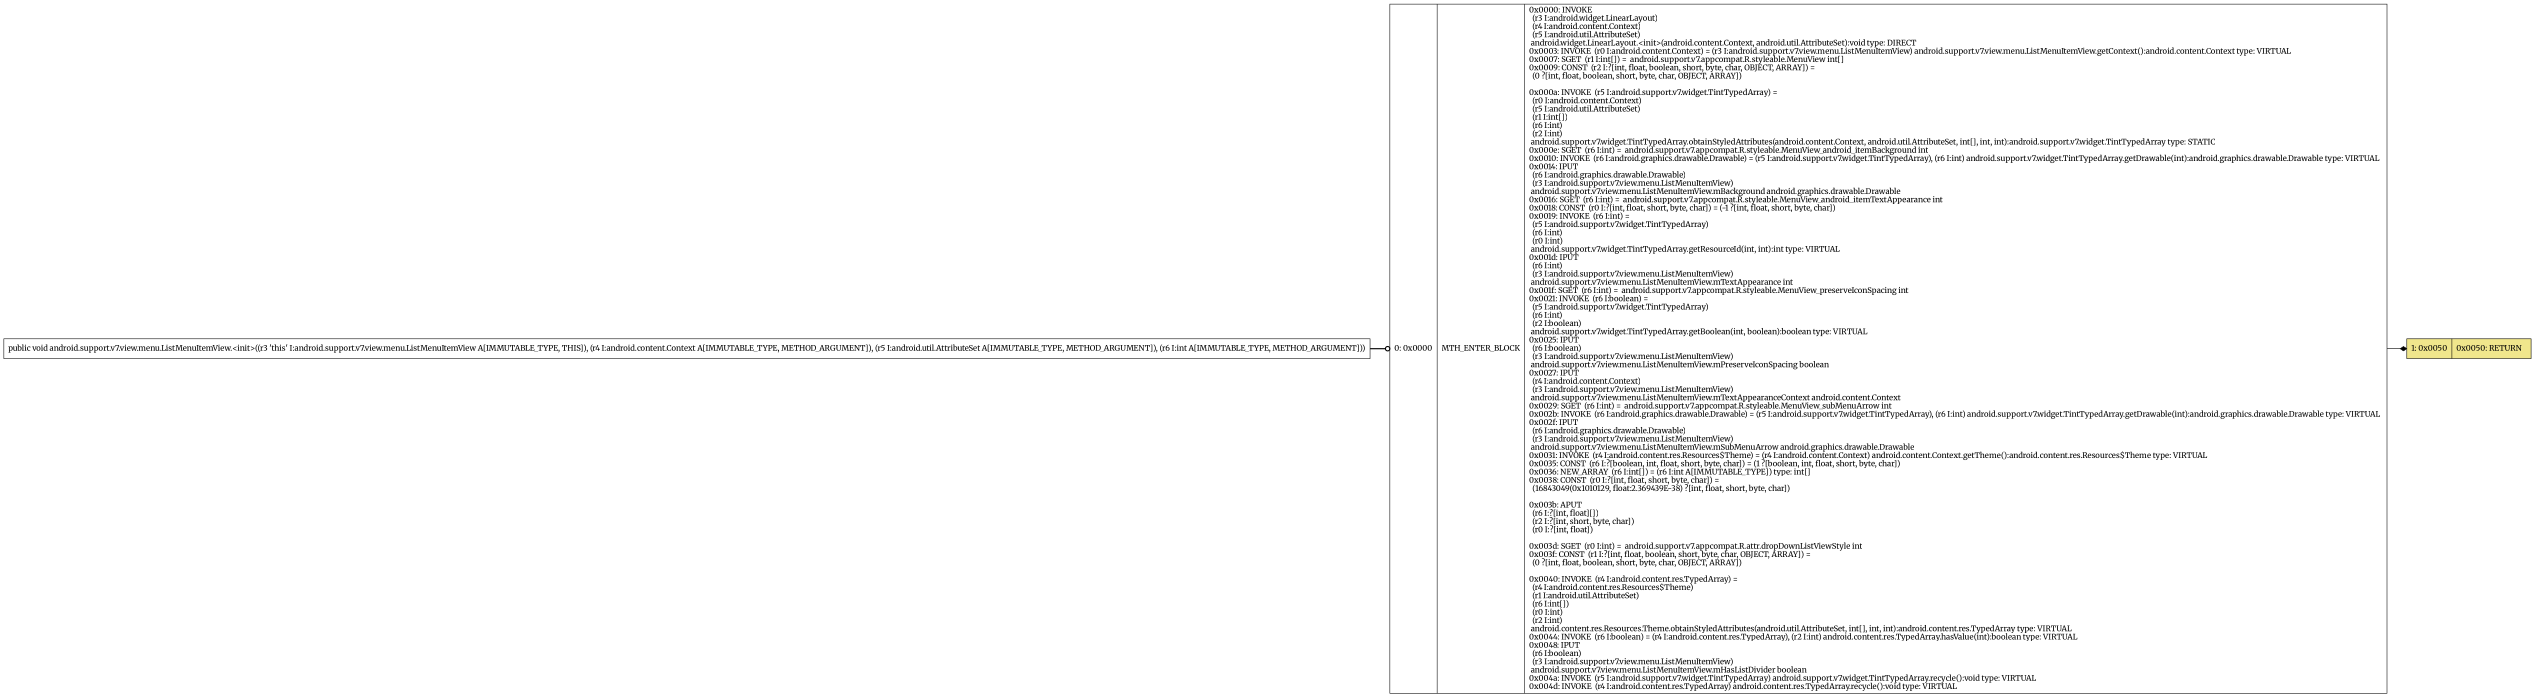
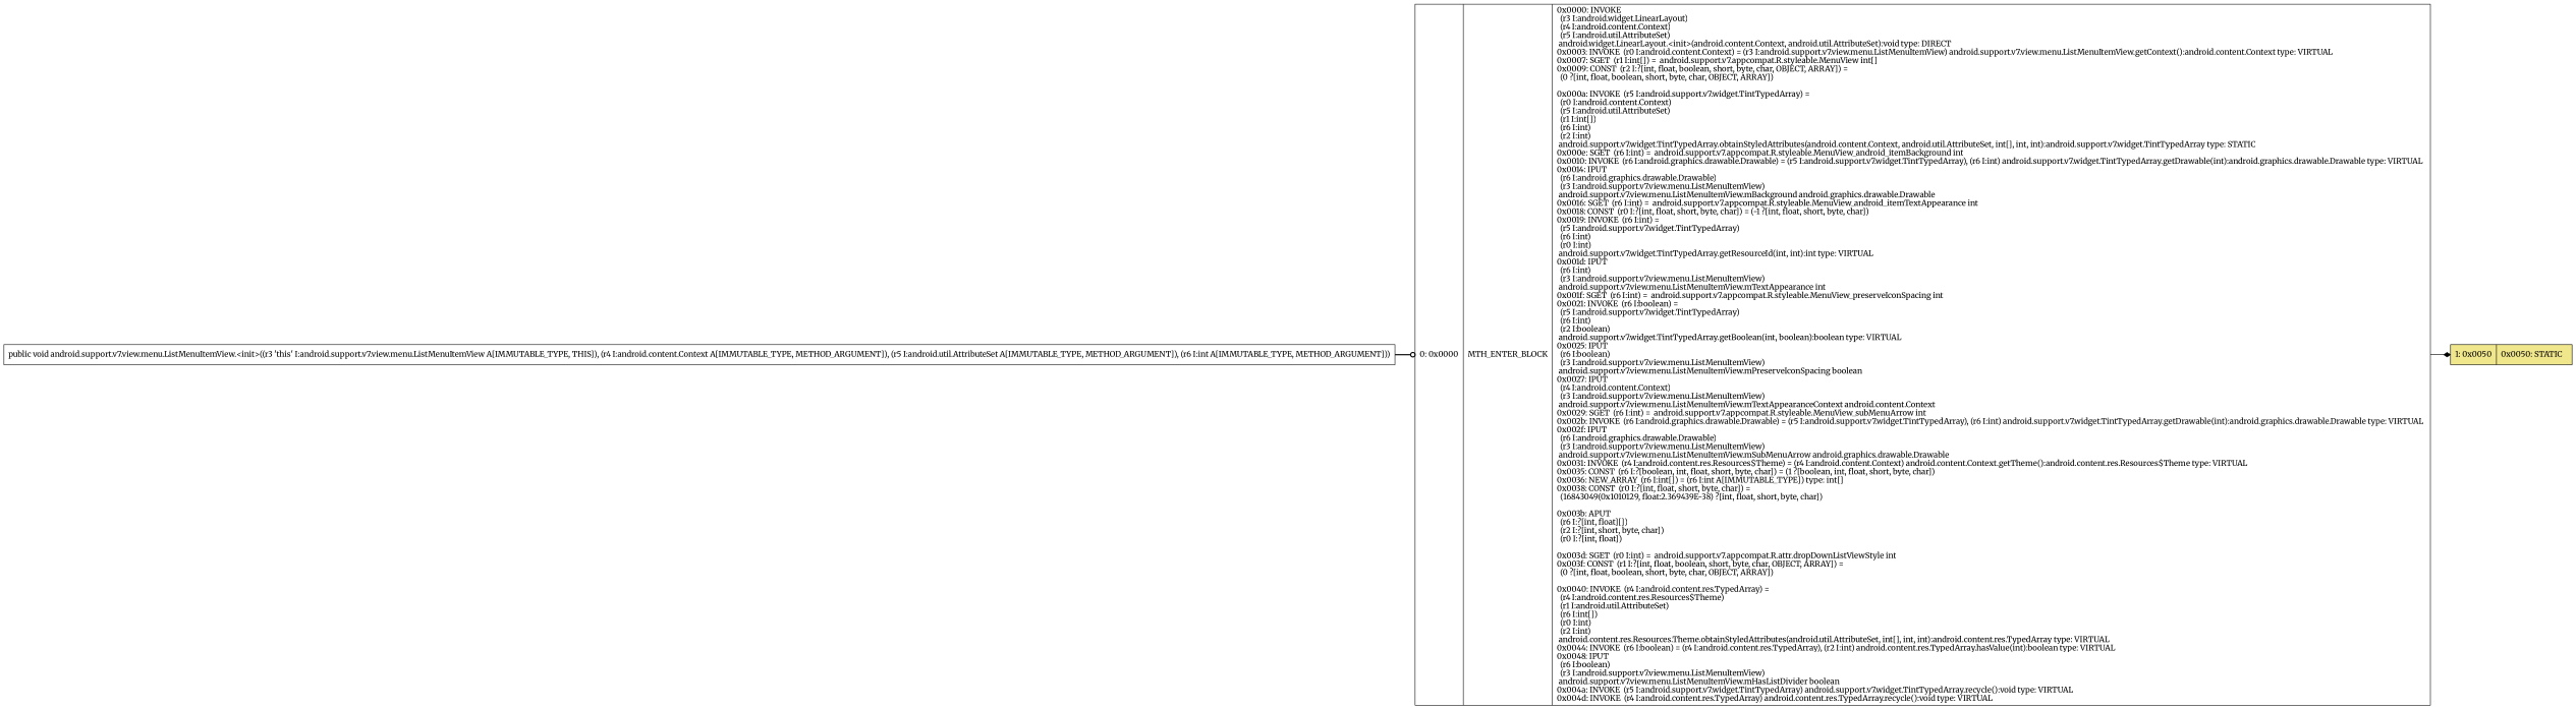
  digraph {
    rankdir=LR
    fontname=Merriweather
    node [shape=record style=filled fillcolor=white fontname=Merriweather]
    edge [fontname=Merriweather]
    n1 [label="{0\:\ 0x0000|MTH_ENTER_BLOCK\l|0x0000: INVOKE  \l  (r3 I:android.widget.LinearLayout)\l  (r4 I:android.content.Context)\l  (r5 I:android.util.AttributeSet)\l android.widget.LinearLayout.\<init\>(android.content.Context, android.util.AttributeSet):void type: DIRECT \l0x0003: INVOKE  (r0 I:android.content.Context) = (r3 I:android.support.v7.view.menu.ListMenuItemView) android.support.v7.view.menu.ListMenuItemView.getContext():android.content.Context type: VIRTUAL \l0x0007: SGET  (r1 I:int[]) =  android.support.v7.appcompat.R.styleable.MenuView int[] \l0x0009: CONST  (r2 I:?[int, float, boolean, short, byte, char, OBJECT, ARRAY]) = \l  (0 ?[int, float, boolean, short, byte, char, OBJECT, ARRAY])\l \l0x000a: INVOKE  (r5 I:android.support.v7.widget.TintTypedArray) = \l  (r0 I:android.content.Context)\l  (r5 I:android.util.AttributeSet)\l  (r1 I:int[])\l  (r6 I:int)\l  (r2 I:int)\l android.support.v7.widget.TintTypedArray.obtainStyledAttributes(android.content.Context, android.util.AttributeSet, int[], int, int):android.support.v7.widget.TintTypedArray type: STATIC \l0x000e: SGET  (r6 I:int) =  android.support.v7.appcompat.R.styleable.MenuView_android_itemBackground int \l0x0010: INVOKE  (r6 I:android.graphics.drawable.Drawable) = (r5 I:android.support.v7.widget.TintTypedArray), (r6 I:int) android.support.v7.widget.TintTypedArray.getDrawable(int):android.graphics.drawable.Drawable type: VIRTUAL \l0x0014: IPUT  \l  (r6 I:android.graphics.drawable.Drawable)\l  (r3 I:android.support.v7.view.menu.ListMenuItemView)\l android.support.v7.view.menu.ListMenuItemView.mBackground android.graphics.drawable.Drawable \l0x0016: SGET  (r6 I:int) =  android.support.v7.appcompat.R.styleable.MenuView_android_itemTextAppearance int \l0x0018: CONST  (r0 I:?[int, float, short, byte, char]) = (\-1 ?[int, float, short, byte, char]) \l0x0019: INVOKE  (r6 I:int) = \l  (r5 I:android.support.v7.widget.TintTypedArray)\l  (r6 I:int)\l  (r0 I:int)\l android.support.v7.widget.TintTypedArray.getResourceId(int, int):int type: VIRTUAL \l0x001d: IPUT  \l  (r6 I:int)\l  (r3 I:android.support.v7.view.menu.ListMenuItemView)\l android.support.v7.view.menu.ListMenuItemView.mTextAppearance int \l0x001f: SGET  (r6 I:int) =  android.support.v7.appcompat.R.styleable.MenuView_preserveIconSpacing int \l0x0021: INVOKE  (r6 I:boolean) = \l  (r5 I:android.support.v7.widget.TintTypedArray)\l  (r6 I:int)\l  (r2 I:boolean)\l android.support.v7.widget.TintTypedArray.getBoolean(int, boolean):boolean type: VIRTUAL \l0x0025: IPUT  \l  (r6 I:boolean)\l  (r3 I:android.support.v7.view.menu.ListMenuItemView)\l android.support.v7.view.menu.ListMenuItemView.mPreserveIconSpacing boolean \l0x0027: IPUT  \l  (r4 I:android.content.Context)\l  (r3 I:android.support.v7.view.menu.ListMenuItemView)\l android.support.v7.view.menu.ListMenuItemView.mTextAppearanceContext android.content.Context \l0x0029: SGET  (r6 I:int) =  android.support.v7.appcompat.R.styleable.MenuView_subMenuArrow int \l0x002b: INVOKE  (r6 I:android.graphics.drawable.Drawable) = (r5 I:android.support.v7.widget.TintTypedArray), (r6 I:int) android.support.v7.widget.TintTypedArray.getDrawable(int):android.graphics.drawable.Drawable type: VIRTUAL \l0x002f: IPUT  \l  (r6 I:android.graphics.drawable.Drawable)\l  (r3 I:android.support.v7.view.menu.ListMenuItemView)\l android.support.v7.view.menu.ListMenuItemView.mSubMenuArrow android.graphics.drawable.Drawable \l0x0031: INVOKE  (r4 I:android.content.res.Resources$Theme) = (r4 I:android.content.Context) android.content.Context.getTheme():android.content.res.Resources$Theme type: VIRTUAL \l0x0035: CONST  (r6 I:?[boolean, int, float, short, byte, char]) = (1 ?[boolean, int, float, short, byte, char]) \l0x0036: NEW_ARRAY  (r6 I:int[]) = (r6 I:int A[IMMUTABLE_TYPE]) type: int[] \l0x0038: CONST  (r0 I:?[int, float, short, byte, char]) = \l  (16843049(0x1010129, float:2.369439E\-38) ?[int, float, short, byte, char])\l \l0x003b: APUT  \l  (r6 I:?[int, float][])\l  (r2 I:?[int, short, byte, char])\l  (r0 I:?[int, float])\l \l0x003d: SGET  (r0 I:int) =  android.support.v7.appcompat.R.attr.dropDownListViewStyle int \l0x003f: CONST  (r1 I:?[int, float, boolean, short, byte, char, OBJECT, ARRAY]) = \l  (0 ?[int, float, boolean, short, byte, char, OBJECT, ARRAY])\l \l0x0040: INVOKE  (r4 I:android.content.res.TypedArray) = \l  (r4 I:android.content.res.Resources$Theme)\l  (r1 I:android.util.AttributeSet)\l  (r6 I:int[])\l  (r0 I:int)\l  (r2 I:int)\l android.content.res.Resources.Theme.obtainStyledAttributes(android.util.AttributeSet, int[], int, int):android.content.res.TypedArray type: VIRTUAL \l0x0044: INVOKE  (r6 I:boolean) = (r4 I:android.content.res.TypedArray), (r2 I:int) android.content.res.TypedArray.hasValue(int):boolean type: VIRTUAL \l0x0048: IPUT  \l  (r6 I:boolean)\l  (r3 I:android.support.v7.view.menu.ListMenuItemView)\l android.support.v7.view.menu.ListMenuItemView.mHasListDivider boolean \l0x004a: INVOKE  (r5 I:android.support.v7.widget.TintTypedArray) android.support.v7.widget.TintTypedArray.recycle():void type: VIRTUAL \l0x004d: INVOKE  (r4 I:android.content.res.TypedArray) android.content.res.TypedArray.recycle():void type: VIRTUAL \l}"]
-   n2 [label="{1\:\ 0x0050|0x0050: RETURN   \l}" fillcolor=khaki]
+   n2 [label="{1\:\ 0x0050|0x0050: STATIC   \l}" fillcolor=khaki]
    n3 [label="{public void android.support.v7.view.menu.ListMenuItemView.\<init\>((r3 'this' I:android.support.v7.view.menu.ListMenuItemView A[IMMUTABLE_TYPE, THIS]), (r4 I:android.content.Context A[IMMUTABLE_TYPE, METHOD_ARGUMENT]), (r5 I:android.util.AttributeSet A[IMMUTABLE_TYPE, METHOD_ARGUMENT]), (r6 I:int A[IMMUTABLE_TYPE, METHOD_ARGUMENT])) }"]
    n1 -> n2 [style=solid arrowhead=diamond]
    n3 -> n1 [style=bold arrowhead=odot]
  }
